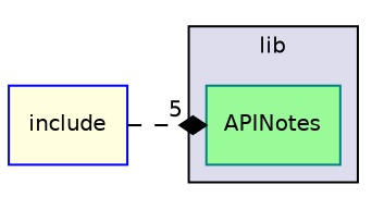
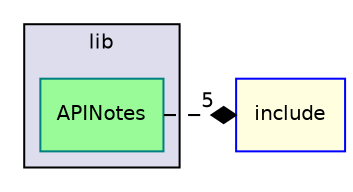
  digraph {
    compound=true
    rankdir=LR
    node [fontname=Helvetica fontsize=10 shape=box style=filled]
    n1 [fillcolor=palegreen label=APINotes pencolor=black color=teal]
    n2 [color=blue label=include fillcolor=lightyellow]
    subgraph cluster_1 {
      bgcolor="#ddddee"
      fontname=Helvetica
      fontsize=10
      label=lib
      pencolor=black
      n1
    }
-   n2 -> n1 [headlabel=5 labeldistance=1.5 labelfontname=Helvetica labelfontsize=10 style=dashed arrowhead=diamond]
+   n1 -> n2 [headlabel=5 labeldistance=1.5 labelfontname=Helvetica labelfontsize=10 style=dashed arrowhead=diamond]
  }
